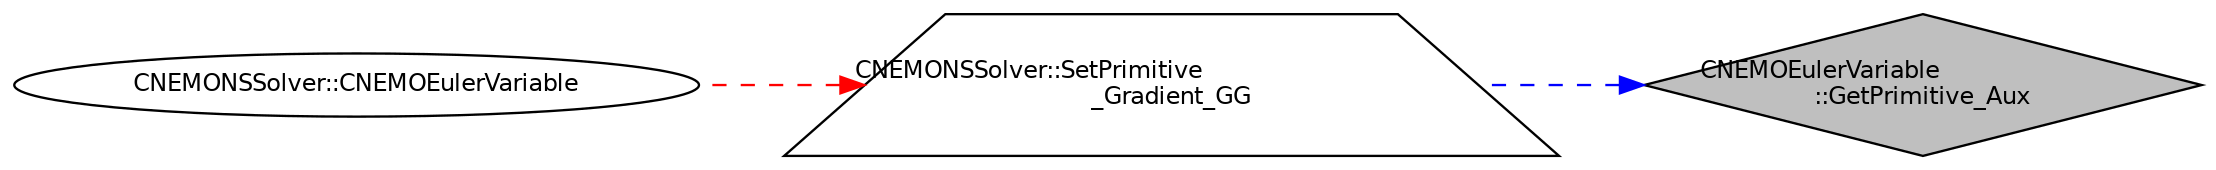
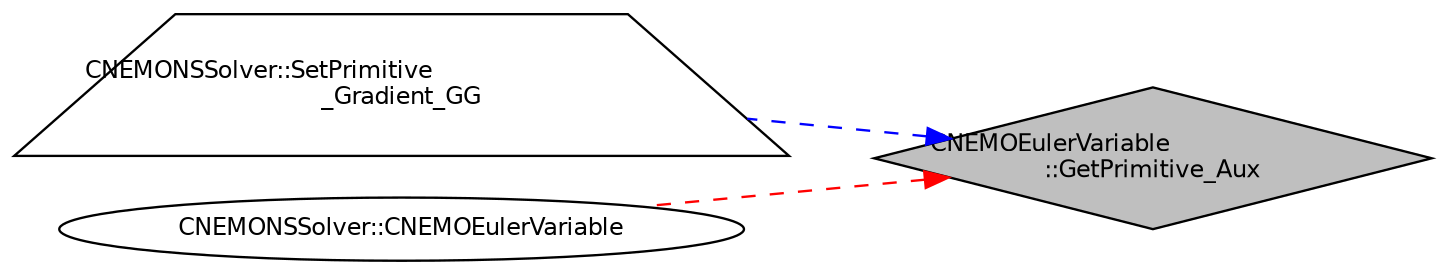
  digraph {
    rankdir=RL
    node [color=black fillcolor=white fontname=Helvetica fontsize=10 style=filled]
    edge [dir=back fontname=Helvetica fontsize=10 labelfontname=Helvetica labelfontsize=10 style=dashed]
    n1 [fillcolor=grey75 fontcolor=black height=0.2 label="CNEMOEulerVariable\l::GetPrimitive_Aux" shape=diamond width=0.4]
    n2 [height=0.2 label="CNEMONSSolver::SetPrimitive\l_Gradient_GG" shape=trapezium width=0.4]
    n3 [height=0.2 label="CNEMONSSolver::CNEMOEulerVariable" shape=ellipse width=0.4]
    n1 -> n2 [color=blue]
-   n2 -> n3 [color=red]
+   n1 -> n3 [color=red]
  }
